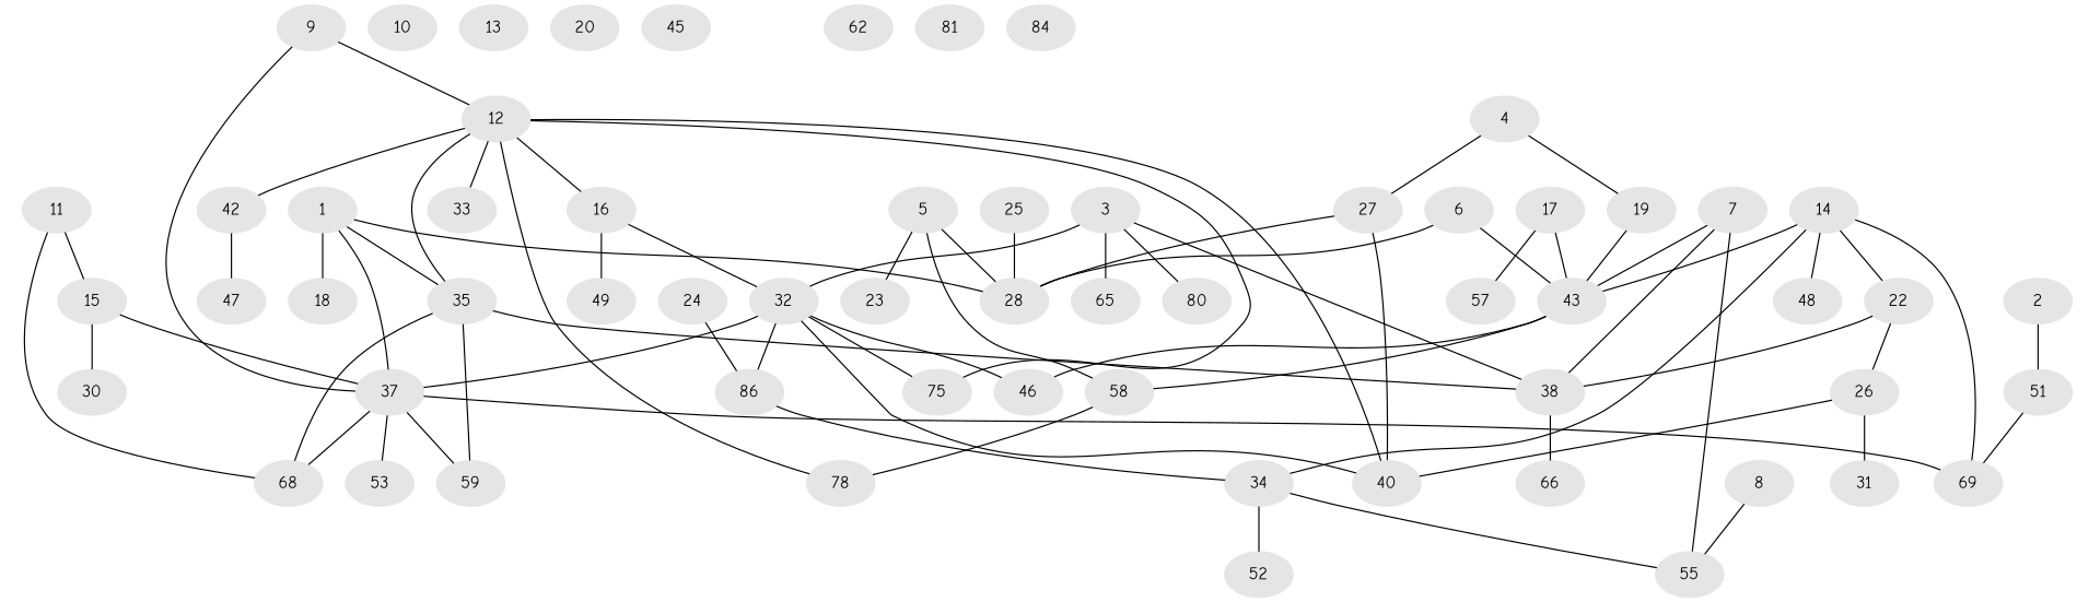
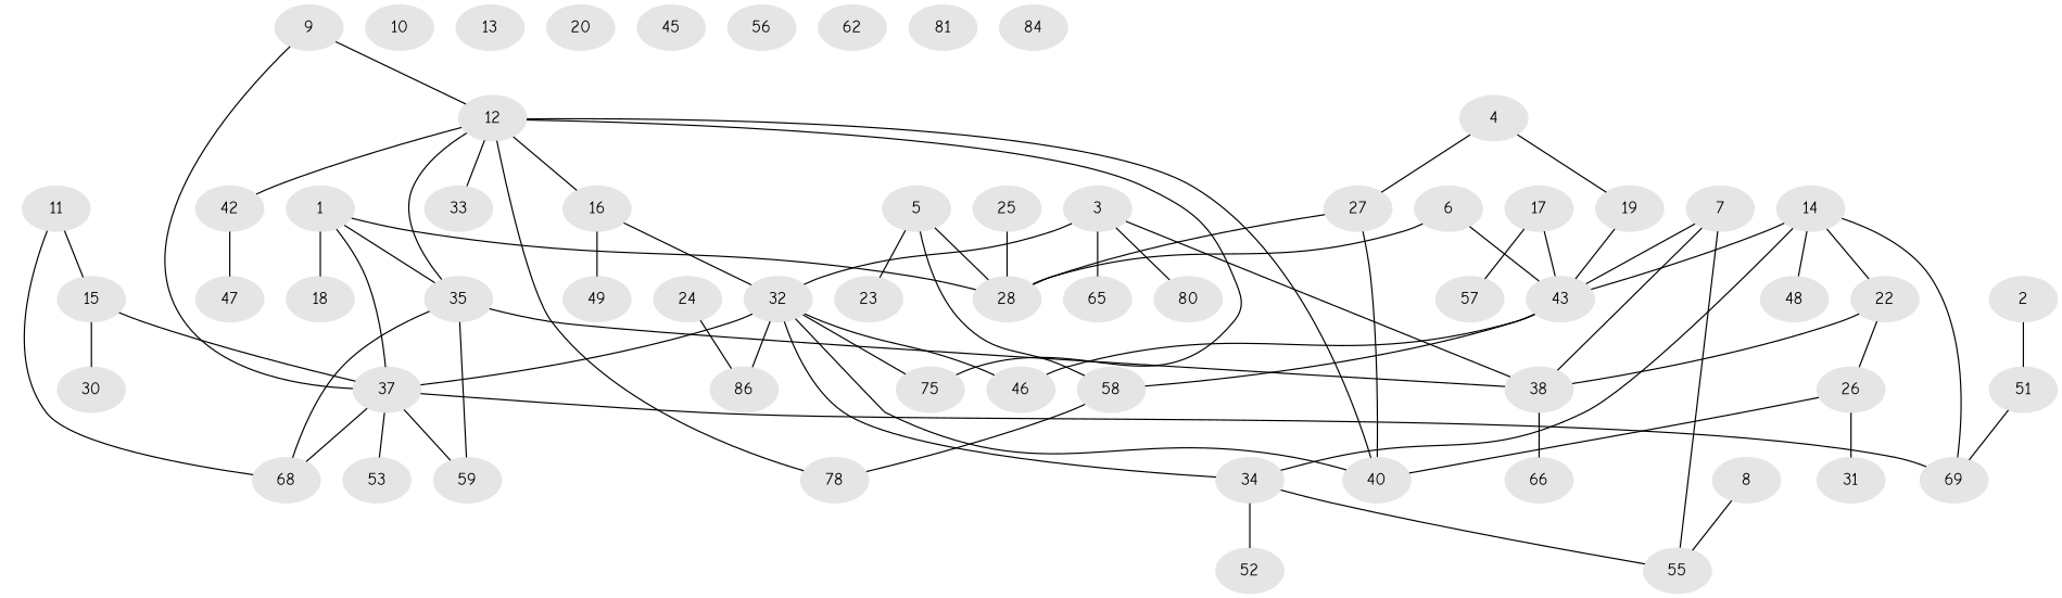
  graph {
    fontname="Comic Neue"
    node [color=gray90 fontname="Comic Neue" style=filled]
    edge [fontname="Comic Neue"]
    1 [super="+21"]
    18
    28 [super="+72"]
    35 [super="+36"]
    37 [super="+44"]
    38 [super="+50"]
    68 [super="+88"]
    59
    69 [super="+89"]
    53 [super="+85"]
    2 [super="+74"]
    51
    3 [super="+63"]
    32 [super="+60"]
    65
    80
    40
    75
    34 [super="+90"]
    86
    46
    66
    4 [super="+41"]
    19
    27 [super="+67"]
    43 [super="+79"]
    23 [super="+39"]
    5
    58
    78 [super="+83"]
    26 [super="+61"]
    31
    6
    7 [super="+87"]
    55 [super="+73"]
    8 [super="+91"]
    12 [super="+64"]
    16 [super="+76"]
    33
    42
    9
    10
    11 [super="+70"]
    15
    30 [super="+71"]
    49
    47 [super="+82"]
    13
    14 [super="+29"]
    22 [super="+54"]
    48
    52
    17
    57
    20
    24
    25
    45
+   56 [super="+77"]
    62
    81
    84
    1 -- 18
    1 -- 28
    1 -- 35
    1 -- 37
    35 -- 38
    35 -- 68
    35 -- 59
    37 -- 68
    37 -- 59
    37 -- 69
    37 -- 53
    38 -- 66
    2 -- 51
    51 -- 69
    3 -- 38
    3 -- 32 [weight=2]
    3 -- 65
    3 -- 80
    32 -- 37
    32 -- 40
    32 -- 75
-   86 -- 34
+   32 -- 34
    32 -- 86
    32 -- 46
    34 -- 55
    34 -- 52
    4 -- 19
    4 -- 27
    19 -- 43
    27 -- 28
    27 -- 40
    43 -- 46
    43 -- 58
    5 -- 28
    5 -- 23
    5 -- 58
    58 -- 78
    26 -- 40
    26 -- 31
    6 -- 28
    6 -- 43
    7 -- 38
    7 -- 43
    7 -- 55
    8 -- 55
    12 -- 35
    12 -- 40
    12 -- 75
    12 -- 78
    12 -- 16
    12 -- 33
    12 -- 42
    16 -- 32
    16 -- 49
    42 -- 47
    9 -- 37
    9 -- 12
    11 -- 68
    11 -- 15
    15 -- 37
    15 -- 30
    14 -- 69
    14 -- 34
    14 -- 43 [weight=2]
    14 -- 22
    14 -- 48
    22 -- 38
    22 -- 26
    17 -- 43
    17 -- 57
    24 -- 86
    25 -- 28
  }
